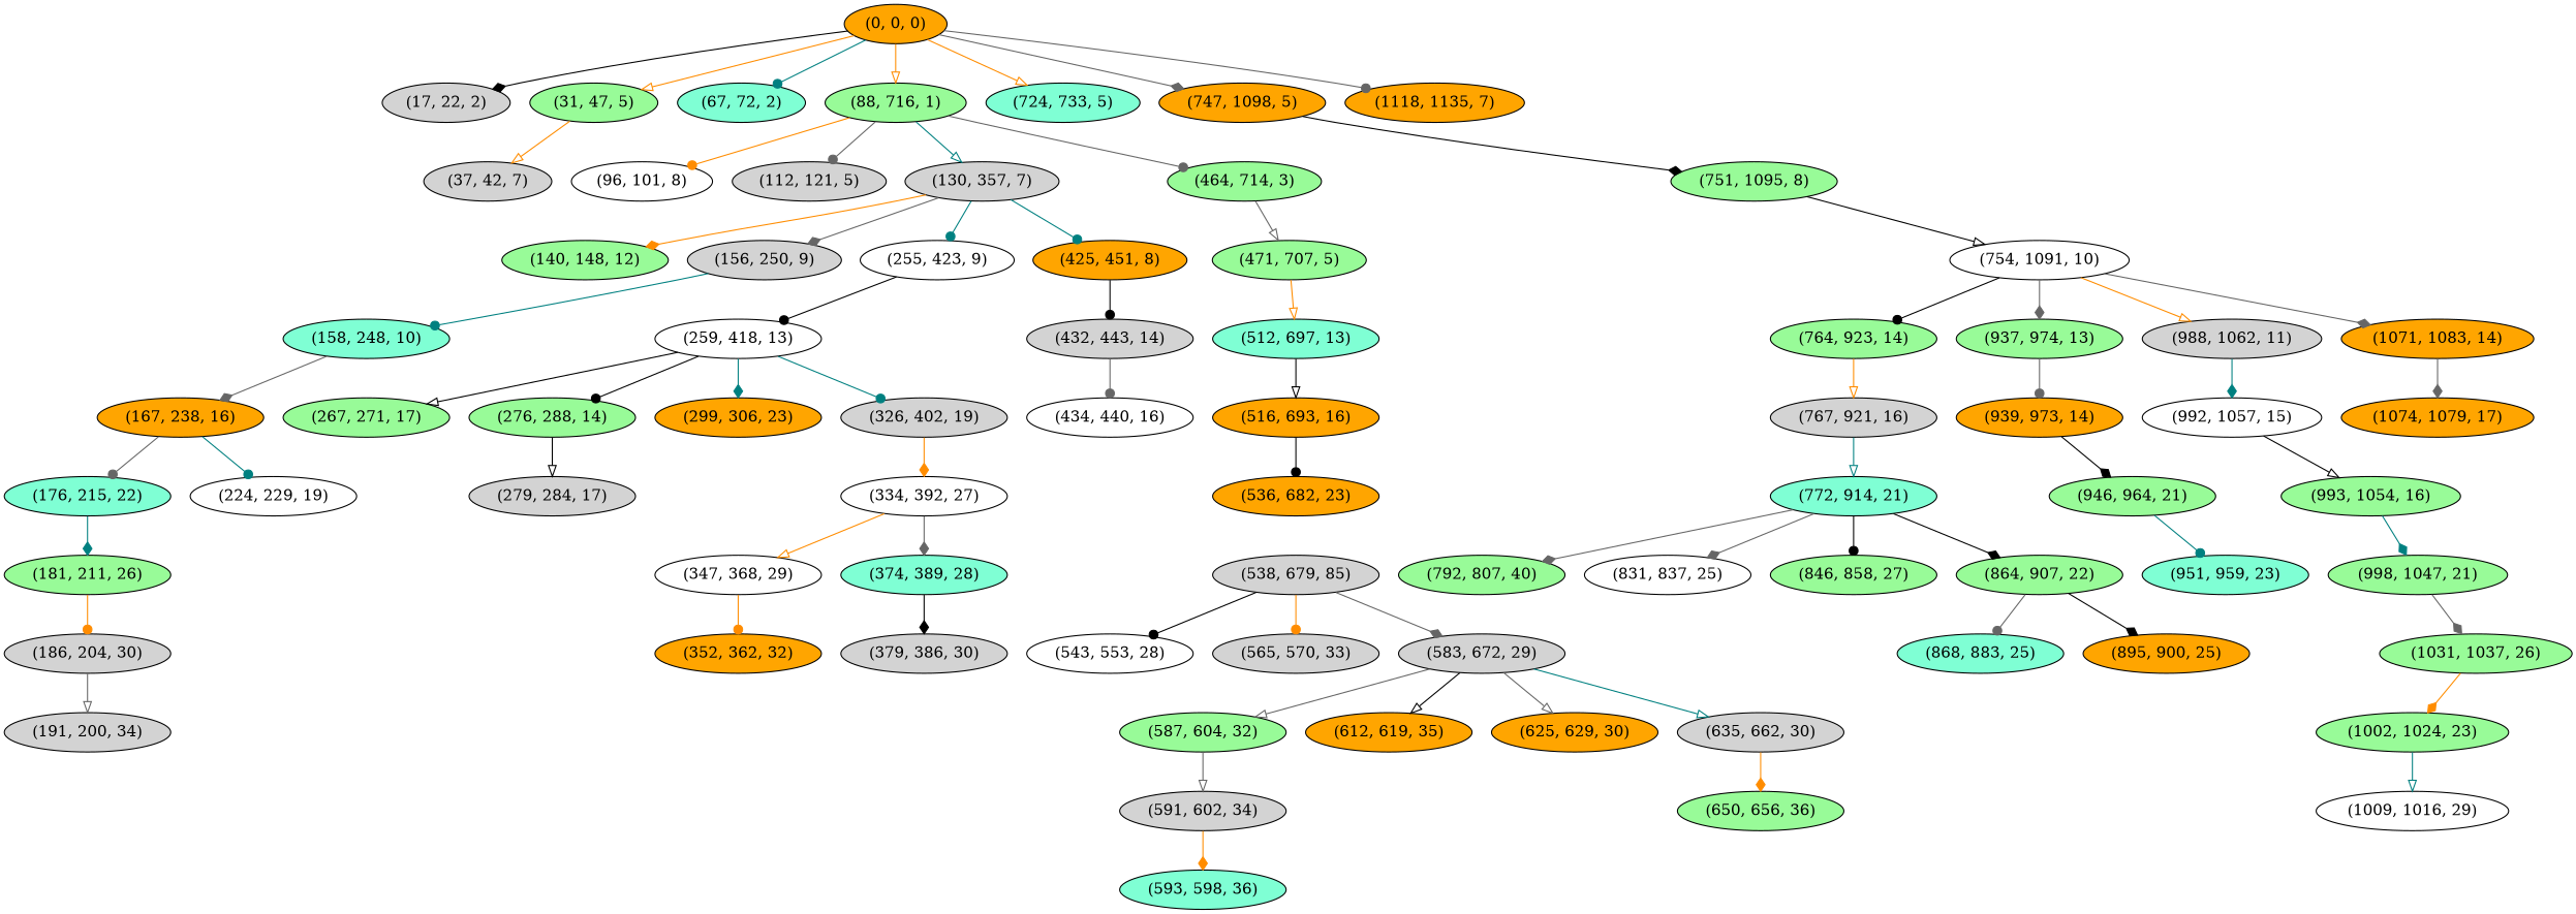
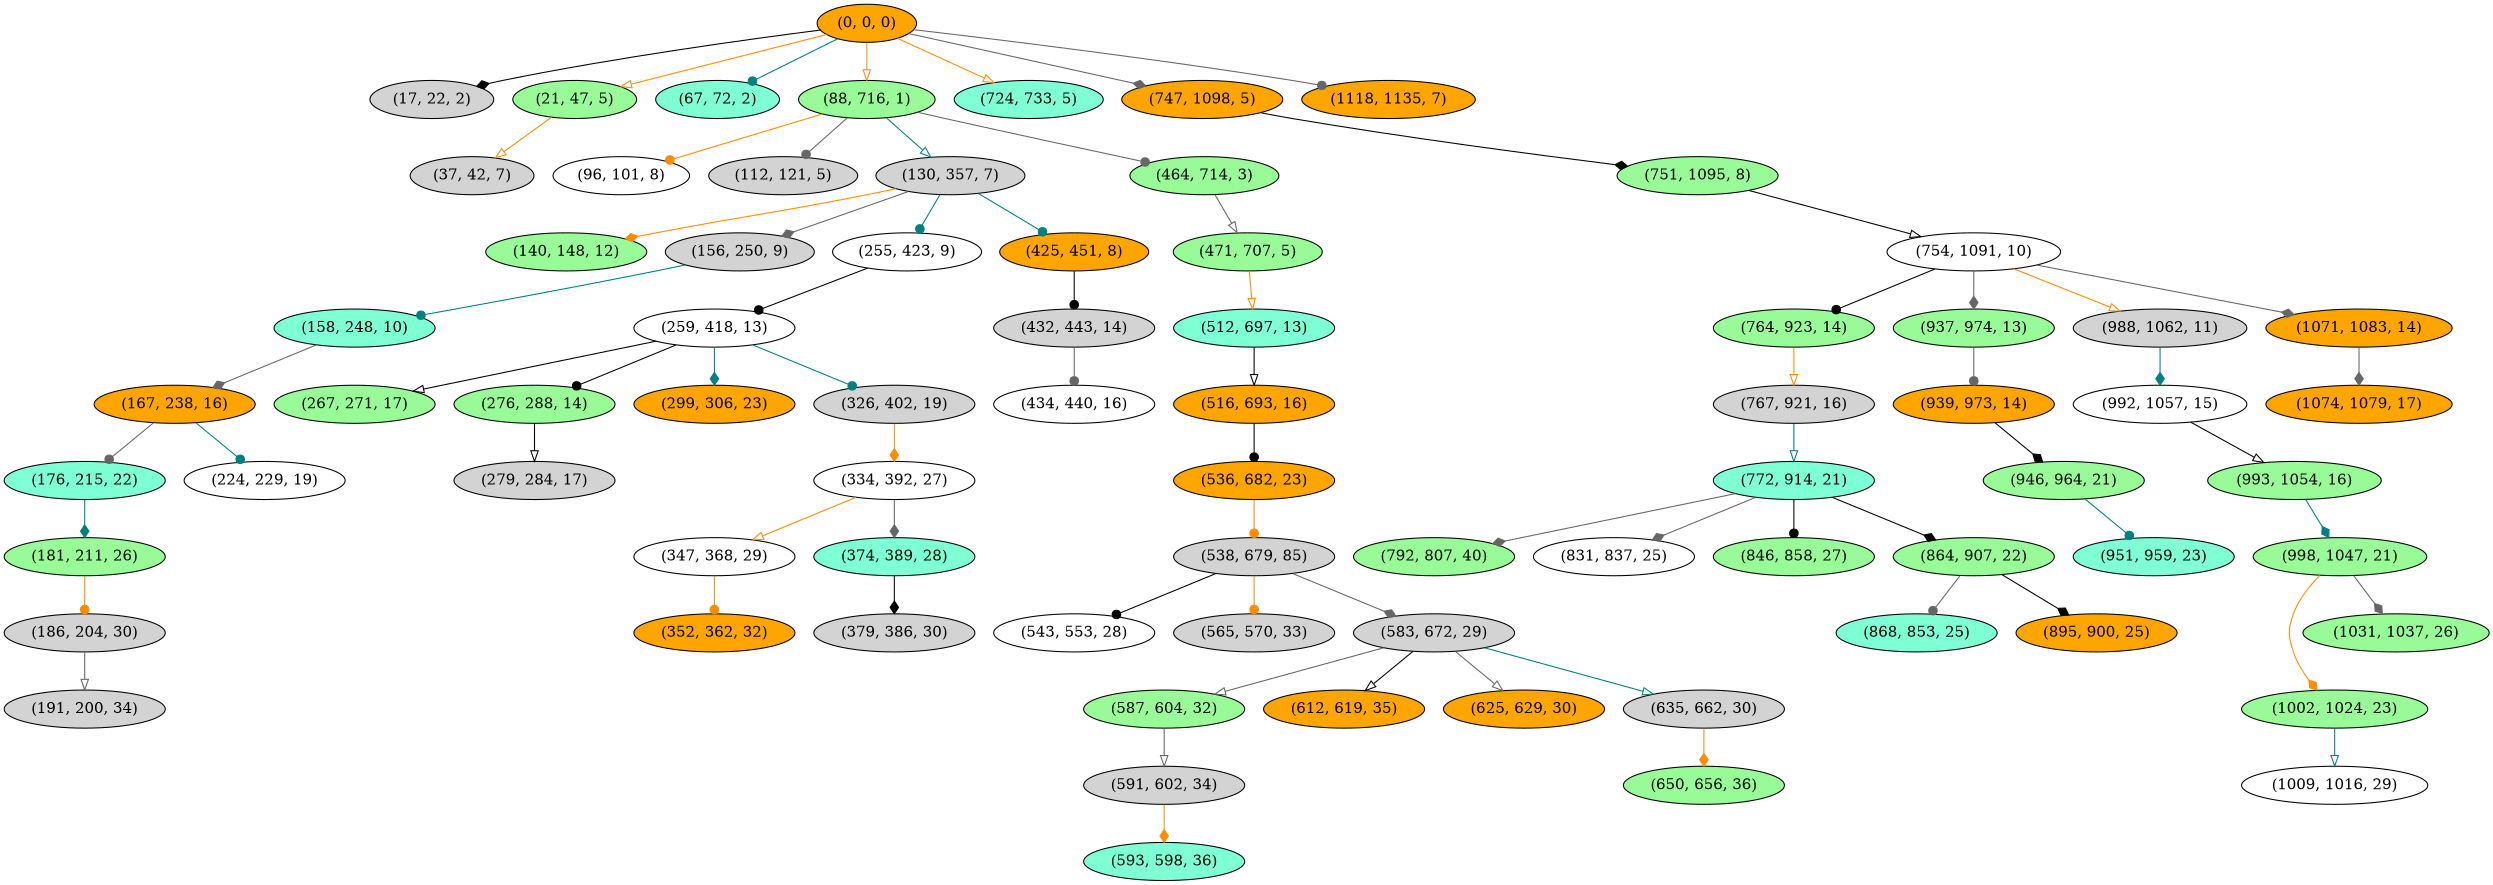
  digraph {
    node [fillcolor=palegreen style=filled]
    edge [arrowhead=diamond color=gray40]
    "(0, 0, 0)" [fillcolor=orange]
    "(17, 22, 2)" [fillcolor=lightgrey]
-   "(31, 47, 5)"
+   "(31, 47, 5)" [label="(21, 47, 5)"]
    "(67, 72, 2)" [fillcolor=aquamarine]
    "(88, 716, 1)"
    "(724, 733, 5)" [fillcolor=aquamarine]
    "(747, 1098, 5)" [fillcolor=orange]
    "(1118, 1135, 7)" [fillcolor=orange]
    "(37, 42, 7)" [fillcolor=lightgrey]
    "(96, 101, 8)" [fillcolor=white]
    "(112, 121, 5)" [fillcolor=lightgrey]
    n12 [fillcolor=lightgrey label="(130, 357, 7)"]
    "(464, 714, 3)"
    "(751, 1095, 8)"
    "(140, 148, 12)"
    "(156, 250, 9)" [fillcolor=lightgrey]
    "(255, 423, 9)" [fillcolor=white]
    "(425, 451, 8)" [fillcolor=orange]
    "(471, 707, 5)"
    "(158, 248, 10)" [fillcolor=aquamarine]
    "(259, 418, 13)" [fillcolor=white]
    "(432, 443, 14)" [fillcolor=lightgrey]
    "(167, 238, 16)" [fillcolor=orange]
    "(176, 215, 22)" [fillcolor=aquamarine]
    "(224, 229, 19)" [fillcolor=white]
    "(181, 211, 26)"
    "(186, 204, 30)" [fillcolor=lightgrey]
    "(191, 200, 34)" [fillcolor=lightgrey]
    "(267, 271, 17)"
    "(276, 288, 14)"
    "(299, 306, 23)" [fillcolor=orange]
    "(326, 402, 19)" [fillcolor=lightgrey]
    "(279, 284, 17)" [fillcolor=lightgrey]
    "(334, 392, 27)" [fillcolor=white]
    "(347, 368, 29)" [fillcolor=white]
    "(374, 389, 28)" [fillcolor=aquamarine]
    "(352, 362, 32)" [fillcolor=orange]
    "(379, 386, 30)" [fillcolor=lightgrey]
    "(434, 440, 16)" [fillcolor=white]
    "(512, 697, 13)" [fillcolor=aquamarine]
    "(516, 693, 16)" [fillcolor=orange]
    "(536, 682, 23)" [fillcolor=orange]
    n43 [fillcolor=lightgrey label="(538, 679, 85)"]
    "(543, 553, 28)" [fillcolor=white]
    "(565, 570, 33)" [fillcolor=lightgrey]
    "(583, 672, 29)" [fillcolor=lightgrey]
    "(587, 604, 32)"
    "(612, 619, 35)" [fillcolor=orange]
    "(625, 629, 30)" [fillcolor=orange]
    "(635, 662, 30)" [fillcolor=lightgrey]
    "(591, 602, 34)" [fillcolor=lightgrey]
    "(650, 656, 36)"
    "(593, 598, 36)" [fillcolor=aquamarine]
    "(754, 1091, 10)" [fillcolor=white]
    "(764, 923, 14)"
    "(937, 974, 13)"
    "(988, 1062, 11)" [fillcolor=lightgrey]
    "(1071, 1083, 14)" [fillcolor=orange]
    "(767, 921, 16)" [fillcolor=lightgrey]
    "(939, 973, 14)" [fillcolor=orange]
    "(992, 1057, 15)" [fillcolor=white]
    "(1074, 1079, 17)" [fillcolor=orange]
    "(772, 914, 21)" [fillcolor=aquamarine]
    "(792, 807, 40)"
    "(831, 837, 25)" [fillcolor=white]
    "(846, 858, 27)"
    "(864, 907, 22)"
-   "(868, 883, 25)" [fillcolor=aquamarine]
+   "(868, 883, 25)" [fillcolor=aquamarine label="(868, 853, 25)"]
    "(895, 900, 25)" [fillcolor=orange]
    "(946, 964, 21)"
    "(951, 959, 23)" [fillcolor=aquamarine]
    "(993, 1054, 16)"
    "(998, 1047, 21)"
    "(1002, 1024, 23)"
    "(1031, 1037, 26)"
    "(1009, 1016, 29)" [fillcolor=white]
    "(0, 0, 0)" -> "(17, 22, 2)" [color=black]
    "(0, 0, 0)" -> "(31, 47, 5)" [arrowhead=onormal color=darkorange]
    "(0, 0, 0)" -> "(67, 72, 2)" [arrowhead=dot color=teal]
    "(0, 0, 0)" -> "(88, 716, 1)" [arrowhead=onormal color=darkorange]
    "(0, 0, 0)" -> "(724, 733, 5)" [arrowhead=onormal color=darkorange]
    "(0, 0, 0)" -> "(747, 1098, 5)"
    "(0, 0, 0)" -> "(1118, 1135, 7)" [arrowhead=dot]
    "(31, 47, 5)" -> "(37, 42, 7)" [arrowhead=onormal color=darkorange]
    "(88, 716, 1)" -> "(96, 101, 8)" [arrowhead=dot color=darkorange]
    "(88, 716, 1)" -> "(112, 121, 5)" [arrowhead=dot]
    "(88, 716, 1)" -> n12 [arrowhead=onormal color=teal]
    "(88, 716, 1)" -> "(464, 714, 3)" [arrowhead=dot]
    "(747, 1098, 5)" -> "(751, 1095, 8)" [color=black]
    n12 -> "(140, 148, 12)" [color=darkorange]
    n12 -> "(156, 250, 9)"
    n12 -> "(255, 423, 9)" [arrowhead=dot color=teal]
    n12 -> "(425, 451, 8)" [arrowhead=dot color=teal]
    "(464, 714, 3)" -> "(471, 707, 5)" [arrowhead=onormal]
    "(751, 1095, 8)" -> "(754, 1091, 10)" [arrowhead=onormal color=black]
    "(156, 250, 9)" -> "(158, 248, 10)" [arrowhead=dot color=teal]
    "(255, 423, 9)" -> "(259, 418, 13)" [arrowhead=dot color=black]
    "(425, 451, 8)" -> "(432, 443, 14)" [arrowhead=dot color=black]
    "(471, 707, 5)" -> "(512, 697, 13)" [arrowhead=onormal color=darkorange]
    "(158, 248, 10)" -> "(167, 238, 16)"
    "(259, 418, 13)" -> "(267, 271, 17)" [arrowhead=onormal color=black]
    "(259, 418, 13)" -> "(276, 288, 14)" [arrowhead=dot color=black]
    "(259, 418, 13)" -> "(299, 306, 23)" [color=teal]
    "(259, 418, 13)" -> "(326, 402, 19)" [arrowhead=dot color=teal]
    "(432, 443, 14)" -> "(434, 440, 16)" [arrowhead=dot]
    "(167, 238, 16)" -> "(176, 215, 22)" [arrowhead=dot]
    "(167, 238, 16)" -> "(224, 229, 19)" [arrowhead=dot color=teal]
    "(176, 215, 22)" -> "(181, 211, 26)" [color=teal]
    "(181, 211, 26)" -> "(186, 204, 30)" [arrowhead=dot color=darkorange]
    "(186, 204, 30)" -> "(191, 200, 34)" [arrowhead=onormal]
    "(276, 288, 14)" -> "(279, 284, 17)" [arrowhead=onormal color=black]
    "(326, 402, 19)" -> "(334, 392, 27)" [color=darkorange]
    "(334, 392, 27)" -> "(347, 368, 29)" [arrowhead=onormal color=darkorange]
    "(334, 392, 27)" -> "(374, 389, 28)"
    "(347, 368, 29)" -> "(352, 362, 32)" [arrowhead=dot color=darkorange]
    "(374, 389, 28)" -> "(379, 386, 30)" [color=black]
    "(512, 697, 13)" -> "(516, 693, 16)" [arrowhead=onormal color=black]
    "(516, 693, 16)" -> "(536, 682, 23)" [arrowhead=dot color=black]
+   "(536, 682, 23)" -> n43 [arrowhead=dot color=darkorange]
    n43 -> "(543, 553, 28)" [arrowhead=dot color=black]
    n43 -> "(565, 570, 33)" [arrowhead=dot color=darkorange]
    n43 -> "(583, 672, 29)"
    "(583, 672, 29)" -> "(587, 604, 32)" [arrowhead=onormal]
    "(583, 672, 29)" -> "(612, 619, 35)" [arrowhead=onormal color=black]
    "(583, 672, 29)" -> "(625, 629, 30)" [arrowhead=onormal]
    "(583, 672, 29)" -> "(635, 662, 30)" [arrowhead=onormal color=teal]
    "(587, 604, 32)" -> "(591, 602, 34)" [arrowhead=onormal]
    "(635, 662, 30)" -> "(650, 656, 36)" [color=darkorange]
    "(591, 602, 34)" -> "(593, 598, 36)" [color=darkorange]
    "(754, 1091, 10)" -> "(764, 923, 14)" [arrowhead=dot color=black]
    "(754, 1091, 10)" -> "(937, 974, 13)"
    "(754, 1091, 10)" -> "(988, 1062, 11)" [arrowhead=onormal color=darkorange]
    "(754, 1091, 10)" -> "(1071, 1083, 14)"
    "(764, 923, 14)" -> "(767, 921, 16)" [arrowhead=onormal color=darkorange]
    "(937, 974, 13)" -> "(939, 973, 14)" [arrowhead=dot]
    "(988, 1062, 11)" -> "(992, 1057, 15)" [color=teal]
    "(1071, 1083, 14)" -> "(1074, 1079, 17)"
    "(767, 921, 16)" -> "(772, 914, 21)" [arrowhead=onormal color=teal]
    "(939, 973, 14)" -> "(946, 964, 21)" [color=black]
    "(992, 1057, 15)" -> "(993, 1054, 16)" [arrowhead=onormal color=black]
    "(772, 914, 21)" -> "(792, 807, 40)"
    "(772, 914, 21)" -> "(831, 837, 25)"
    "(772, 914, 21)" -> "(846, 858, 27)" [arrowhead=dot color=black]
    "(772, 914, 21)" -> "(864, 907, 22)" [color=black]
    "(864, 907, 22)" -> "(868, 883, 25)" [arrowhead=dot]
    "(864, 907, 22)" -> "(895, 900, 25)" [color=black]
    "(946, 964, 21)" -> "(951, 959, 23)" [arrowhead=dot color=teal]
    "(993, 1054, 16)" -> "(998, 1047, 21)" [color=teal]
-   "(1031, 1037, 26)" -> "(1002, 1024, 23)" [color=darkorange]
+   "(998, 1047, 21)" -> "(1002, 1024, 23)" [color=darkorange]
    "(998, 1047, 21)" -> "(1031, 1037, 26)"
    "(1002, 1024, 23)" -> "(1009, 1016, 29)" [arrowhead=onormal color=teal]
  }
